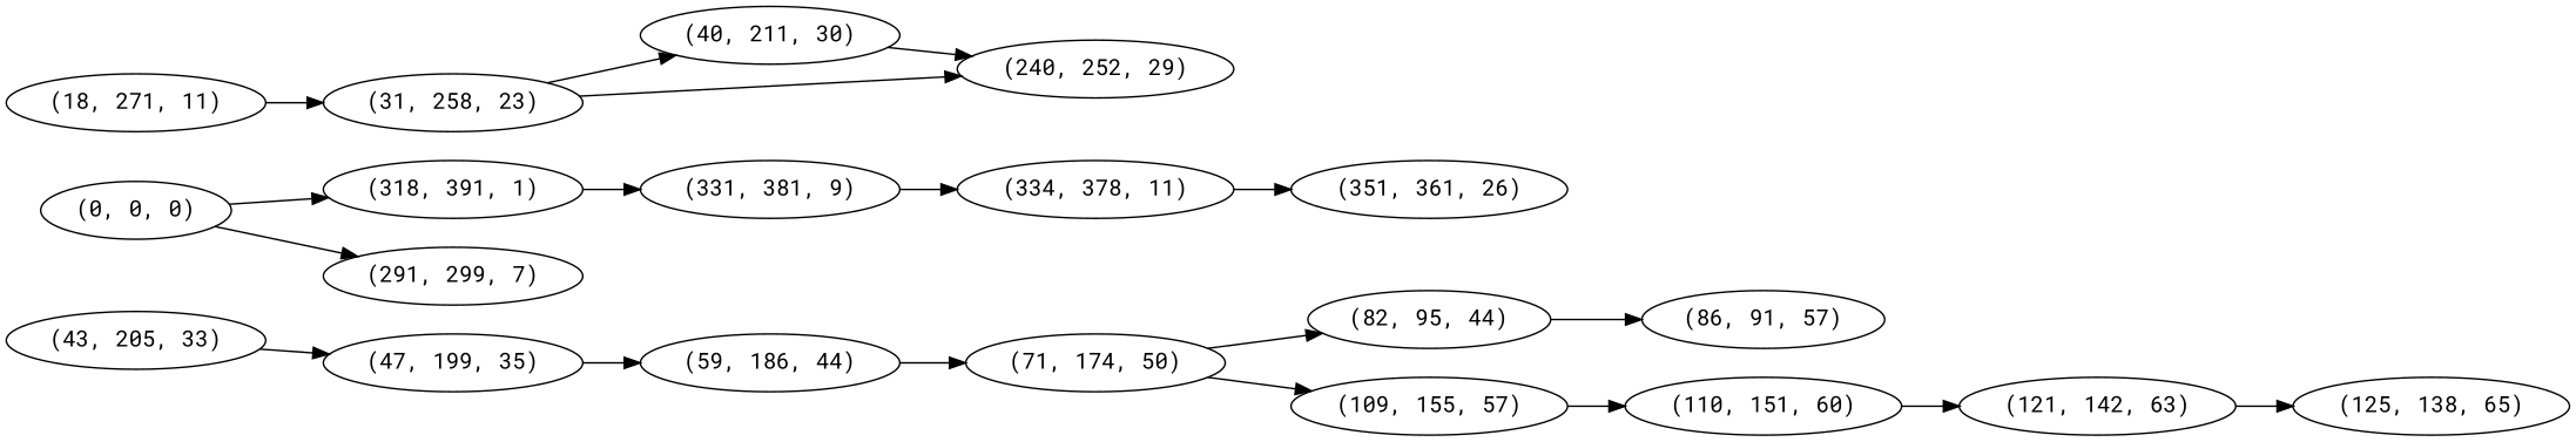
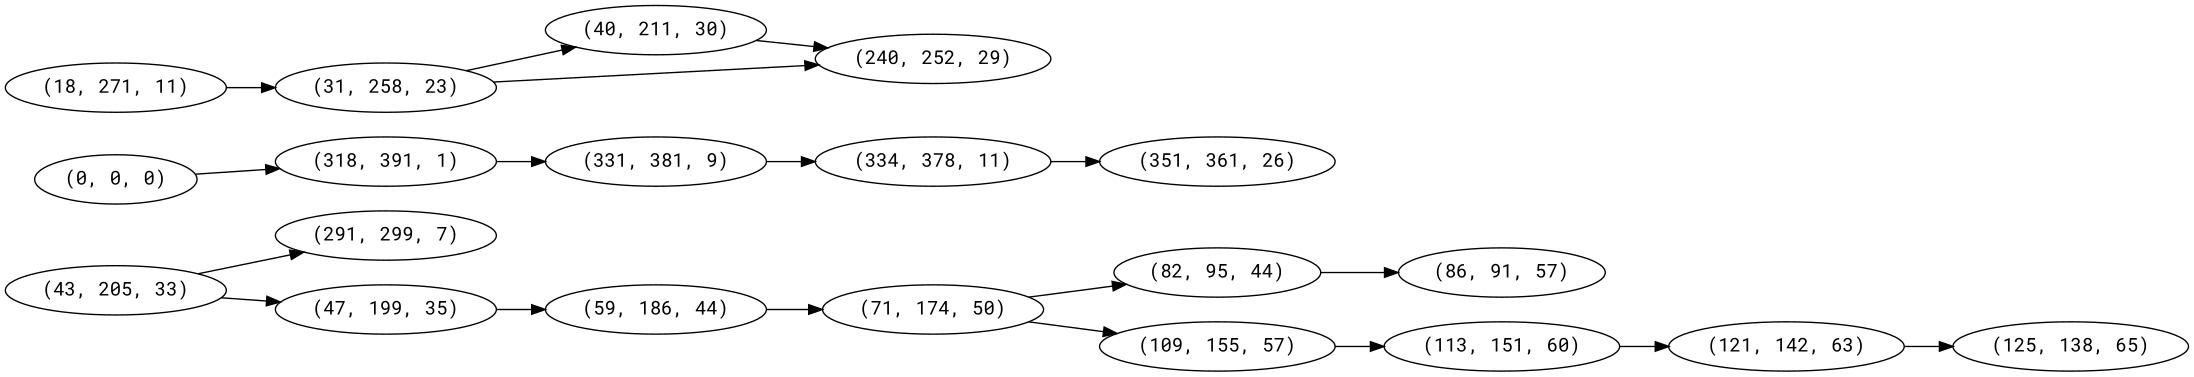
  digraph {
    fontname="Roboto Mono"
    rankdir=LR
    node [fontname="Roboto Mono"]
    edge [fontname="Roboto Mono"]
    "(0, 0, 0)"
    "(291, 299, 7)"
    n3 [label="(318, 391, 1)"]
    "(331, 381, 9)"
    "(18, 271, 11)"
    "(31, 258, 23)"
    "(40, 211, 30)"
    "(240, 252, 29)"
    "(43, 205, 33)"
    "(47, 199, 35)"
    "(59, 186, 44)"
    "(71, 174, 50)"
    n13 [label="(82, 95, 44)"]
    "(109, 155, 57)"
    "(86, 91, 57)"
-   "(113, 151, 60)" [label="(110, 151, 60)"]
+   "(113, 151, 60)"
    "(121, 142, 63)"
    "(125, 138, 65)"
    "(334, 378, 11)"
    "(351, 361, 26)"
-   "(0, 0, 0)" -> "(291, 299, 7)"
+   "(43, 205, 33)" -> "(291, 299, 7)"
    "(0, 0, 0)" -> n3
    n3 -> "(331, 381, 9)"
    "(331, 381, 9)" -> "(334, 378, 11)"
    "(18, 271, 11)" -> "(31, 258, 23)"
    "(31, 258, 23)" -> "(40, 211, 30)"
    "(31, 258, 23)" -> "(240, 252, 29)"
    "(40, 211, 30)" -> "(240, 252, 29)"
    "(43, 205, 33)" -> "(47, 199, 35)"
    "(47, 199, 35)" -> "(59, 186, 44)"
    "(59, 186, 44)" -> "(71, 174, 50)"
    "(71, 174, 50)" -> n13
    "(71, 174, 50)" -> "(109, 155, 57)"
    n13 -> "(86, 91, 57)"
    "(109, 155, 57)" -> "(113, 151, 60)"
    "(113, 151, 60)" -> "(121, 142, 63)"
    "(121, 142, 63)" -> "(125, 138, 65)"
    "(334, 378, 11)" -> "(351, 361, 26)"
  }
